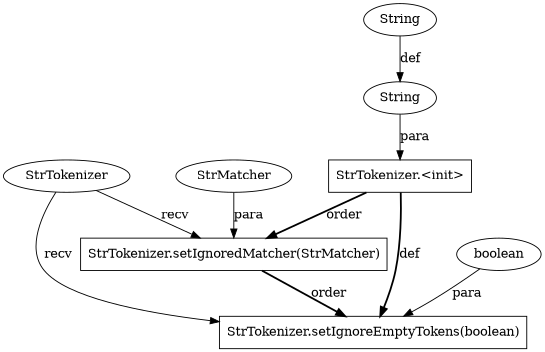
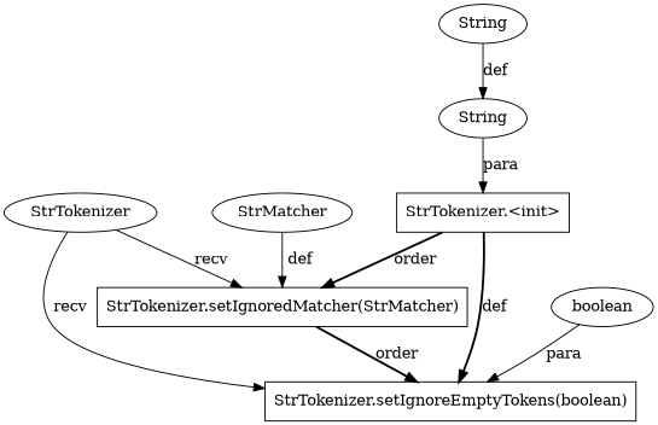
  digraph {
    node [shape=ellipse]
    edge [style=solid]
    n1 [label="StrTokenizer.setIgnoredMatcher(StrMatcher)" shape=box]
    n2 [label="StrTokenizer.setIgnoreEmptyTokens(boolean)" shape=box]
    n3 [label=StrTokenizer]
    n4 [label="StrTokenizer.<init>" shape=box]
    n5 [label=StrMatcher]
    n6 [label=boolean]
    n7 [label=String]
    n8 [label=String]
    n1 -> n2 [label=order style=bold]
    n3 -> n1 [label=recv]
    n3 -> n2 [label=recv]
    n4 -> n1 [label=order style=bold]
    n4 -> n2 [label=def style=bold]
-   n5 -> n1 [label=para]
+   n5 -> n1 [label=def]
    n6 -> n2 [label=para]
    n7 -> n4 [label=para]
    n8 -> n7 [label=def]
  }
